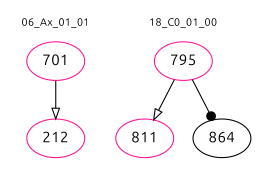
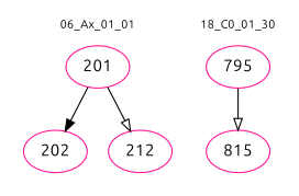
  digraph {
    fontname=Ubuntu
    node [color=deeppink fontname=Ubuntu]
    edge [arrowhead=onormal color=black fontname=Ubuntu]
-   n1 [label=701]
+   n1 [label=201]
+   n2 [label=202]
    n3 [label=212]
    n4 [label=795]
-   n5 [label=811]
-   n6 [color=black label=864]
+   n5 [label=815]
    subgraph cluster_1 {
      color=white
      fontsize=10
      label="06_Ax_01_01"
      n1
+     n2
      n3
    }
    subgraph cluster_2 {
      color=white
      fontsize=10
-     label="18_C0_01_00"
+     label="18_C0_01_30"
      n4
      n5
-     n6
    }
+   n1 -> n2 [arrowhead=normal]
    n1 -> n3
    n4 -> n5
-   n4 -> n6 [arrowhead=dot]
  }
